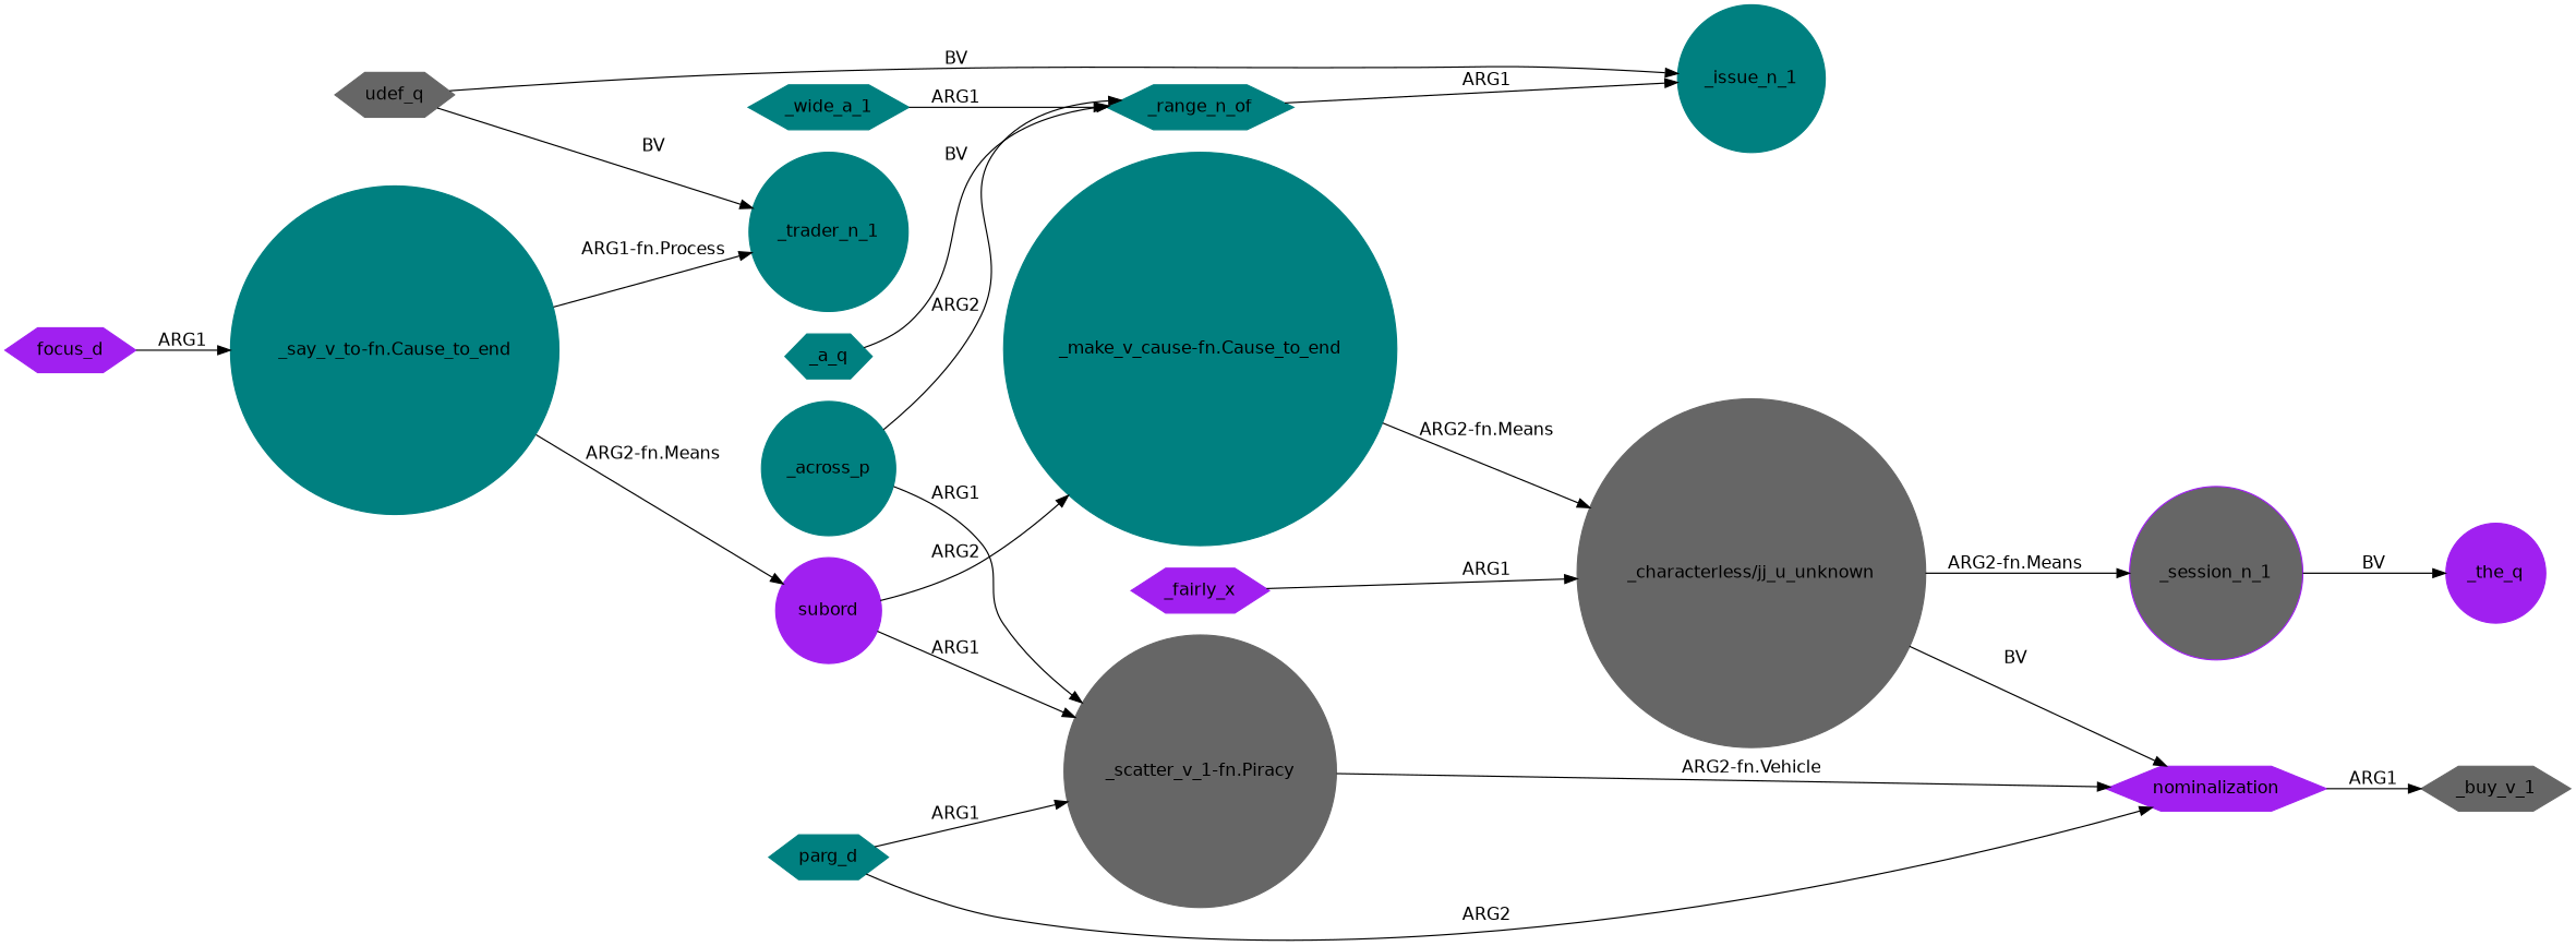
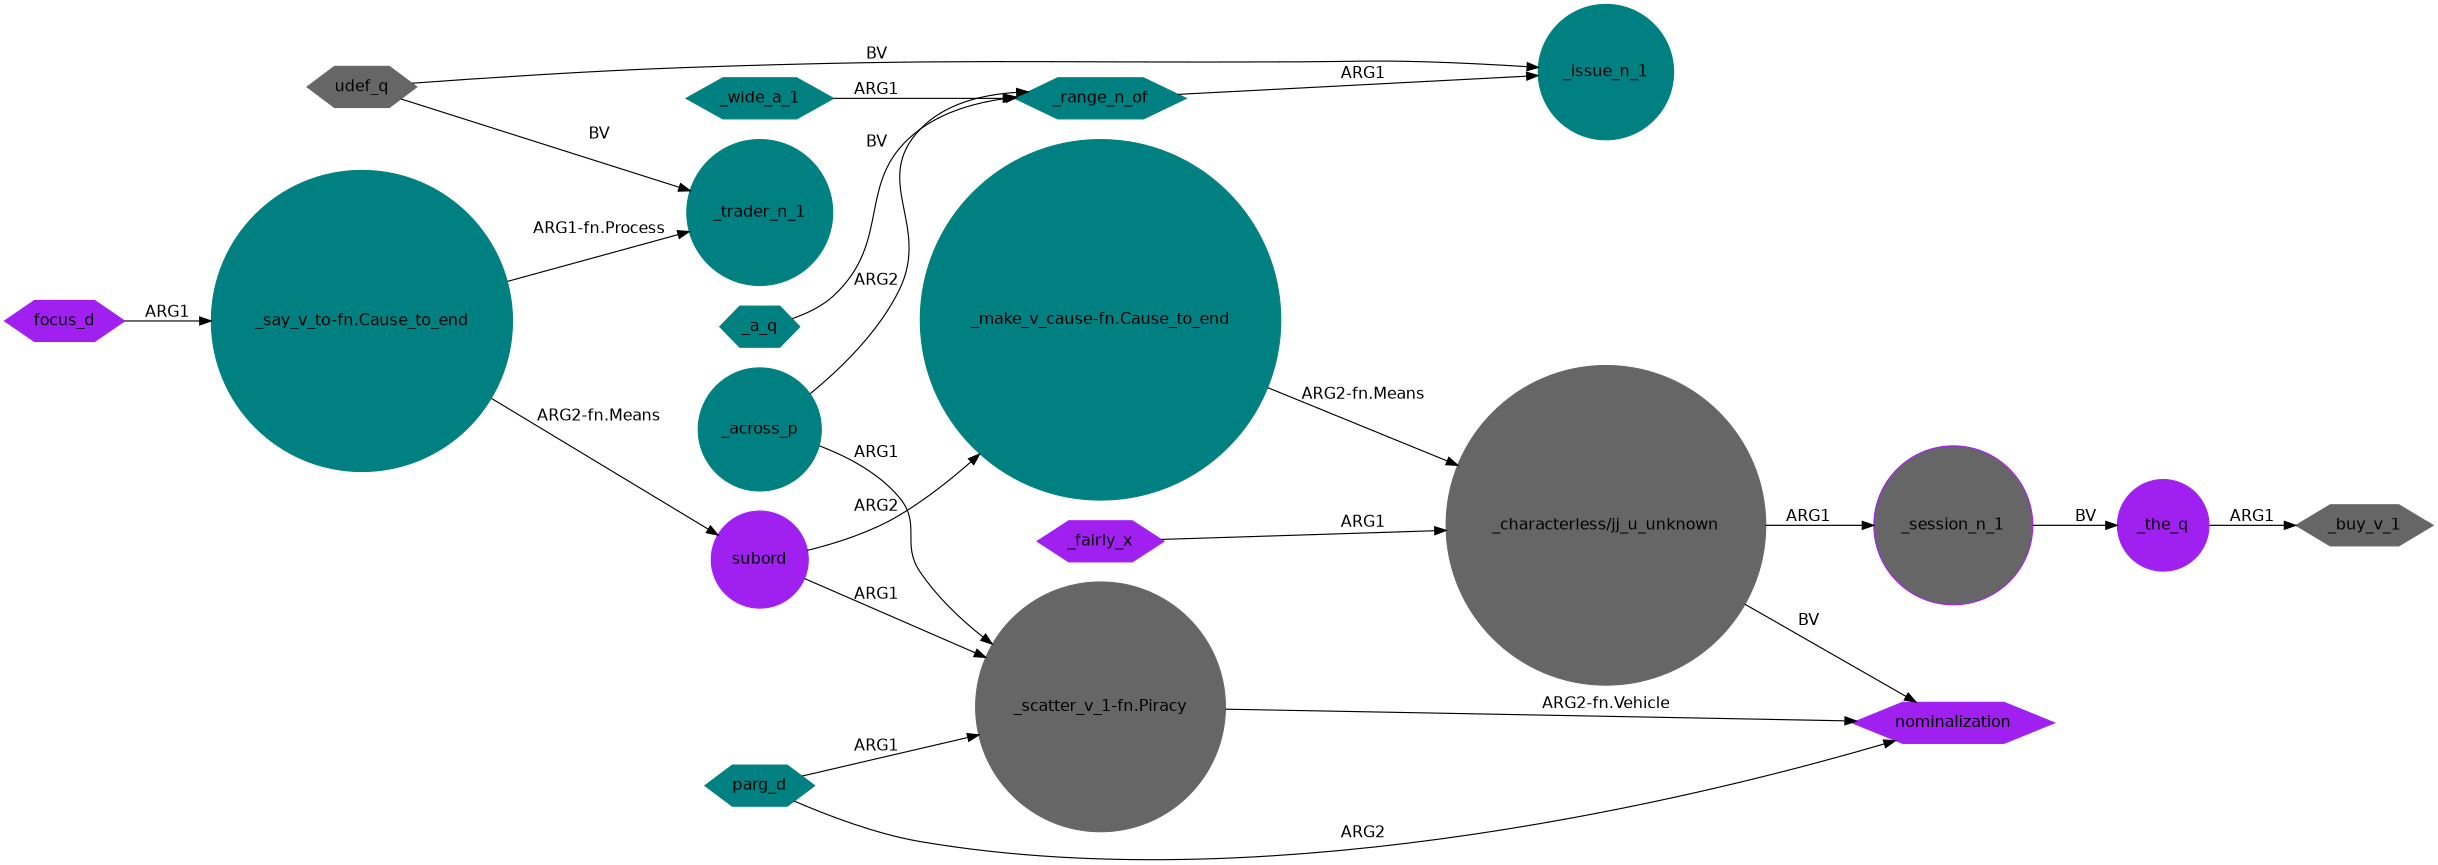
  digraph {
    fontname="DejaVu Sans"
    rankdir=LR
    node [color=teal fontname="DejaVu Sans" shape=circle style=filled]
    edge [fontname="DejaVu Sans"]
    "_say_v_to-fn.Cause_to_end"
    _trader_n_1
    subord [color=purple]
    "_scatter_v_1-fn.Piracy" [color=gray40]
    "_make_v_cause-fn.Cause_to_end"
    nominalization [color=purple shape=hexagon]
    _buy_v_1 [color=gray40 shape=hexagon]
    focus_d [color=purple shape=hexagon]
    _across_p
    _range_n_of [shape=hexagon]
    _issue_n_1
    _the_q [color=purple]
    _session_n_1 [color=purple fillcolor=gray40]
    udef_q [color=gray40 shape=hexagon]
    "_characterless/jj_u_unknown" [color=gray40]
    _wide_a_1 [shape=hexagon]
    parg_d [shape=hexagon]
    _a_q [shape=hexagon]
    _fairly_x [color=purple shape=hexagon]
    "_say_v_to-fn.Cause_to_end" -> _trader_n_1 [label="ARG1-fn.Process"]
    "_say_v_to-fn.Cause_to_end" -> subord [label="ARG2-fn.Means"]
    subord -> "_scatter_v_1-fn.Piracy" [label=ARG1]
    subord -> "_make_v_cause-fn.Cause_to_end" [label=ARG2]
    "_scatter_v_1-fn.Piracy" -> nominalization [label="ARG2-fn.Vehicle"]
    "_make_v_cause-fn.Cause_to_end" -> "_characterless/jj_u_unknown" [label="ARG2-fn.Means"]
-   nominalization -> _buy_v_1 [label=ARG1]
+   _the_q -> _buy_v_1 [label=ARG1]
    focus_d -> "_say_v_to-fn.Cause_to_end" [label=ARG1]
    _across_p -> "_scatter_v_1-fn.Piracy" [label=ARG1]
    _across_p -> _range_n_of [label=ARG2]
    _range_n_of -> _issue_n_1 [label=ARG1]
    _session_n_1 -> _the_q [label=BV]
    udef_q -> _trader_n_1 [label=BV]
    udef_q -> _issue_n_1 [label=BV]
    "_characterless/jj_u_unknown" -> nominalization [label=BV]
-   "_characterless/jj_u_unknown" -> _session_n_1 [label="ARG2-fn.Means"]
+   "_characterless/jj_u_unknown" -> _session_n_1 [label=ARG1]
    _wide_a_1 -> _range_n_of [label=ARG1]
    parg_d -> "_scatter_v_1-fn.Piracy" [label=ARG1]
    parg_d -> nominalization [label=ARG2]
    _a_q -> _range_n_of [label=BV]
    _fairly_x -> "_characterless/jj_u_unknown" [label=ARG1]
  }
